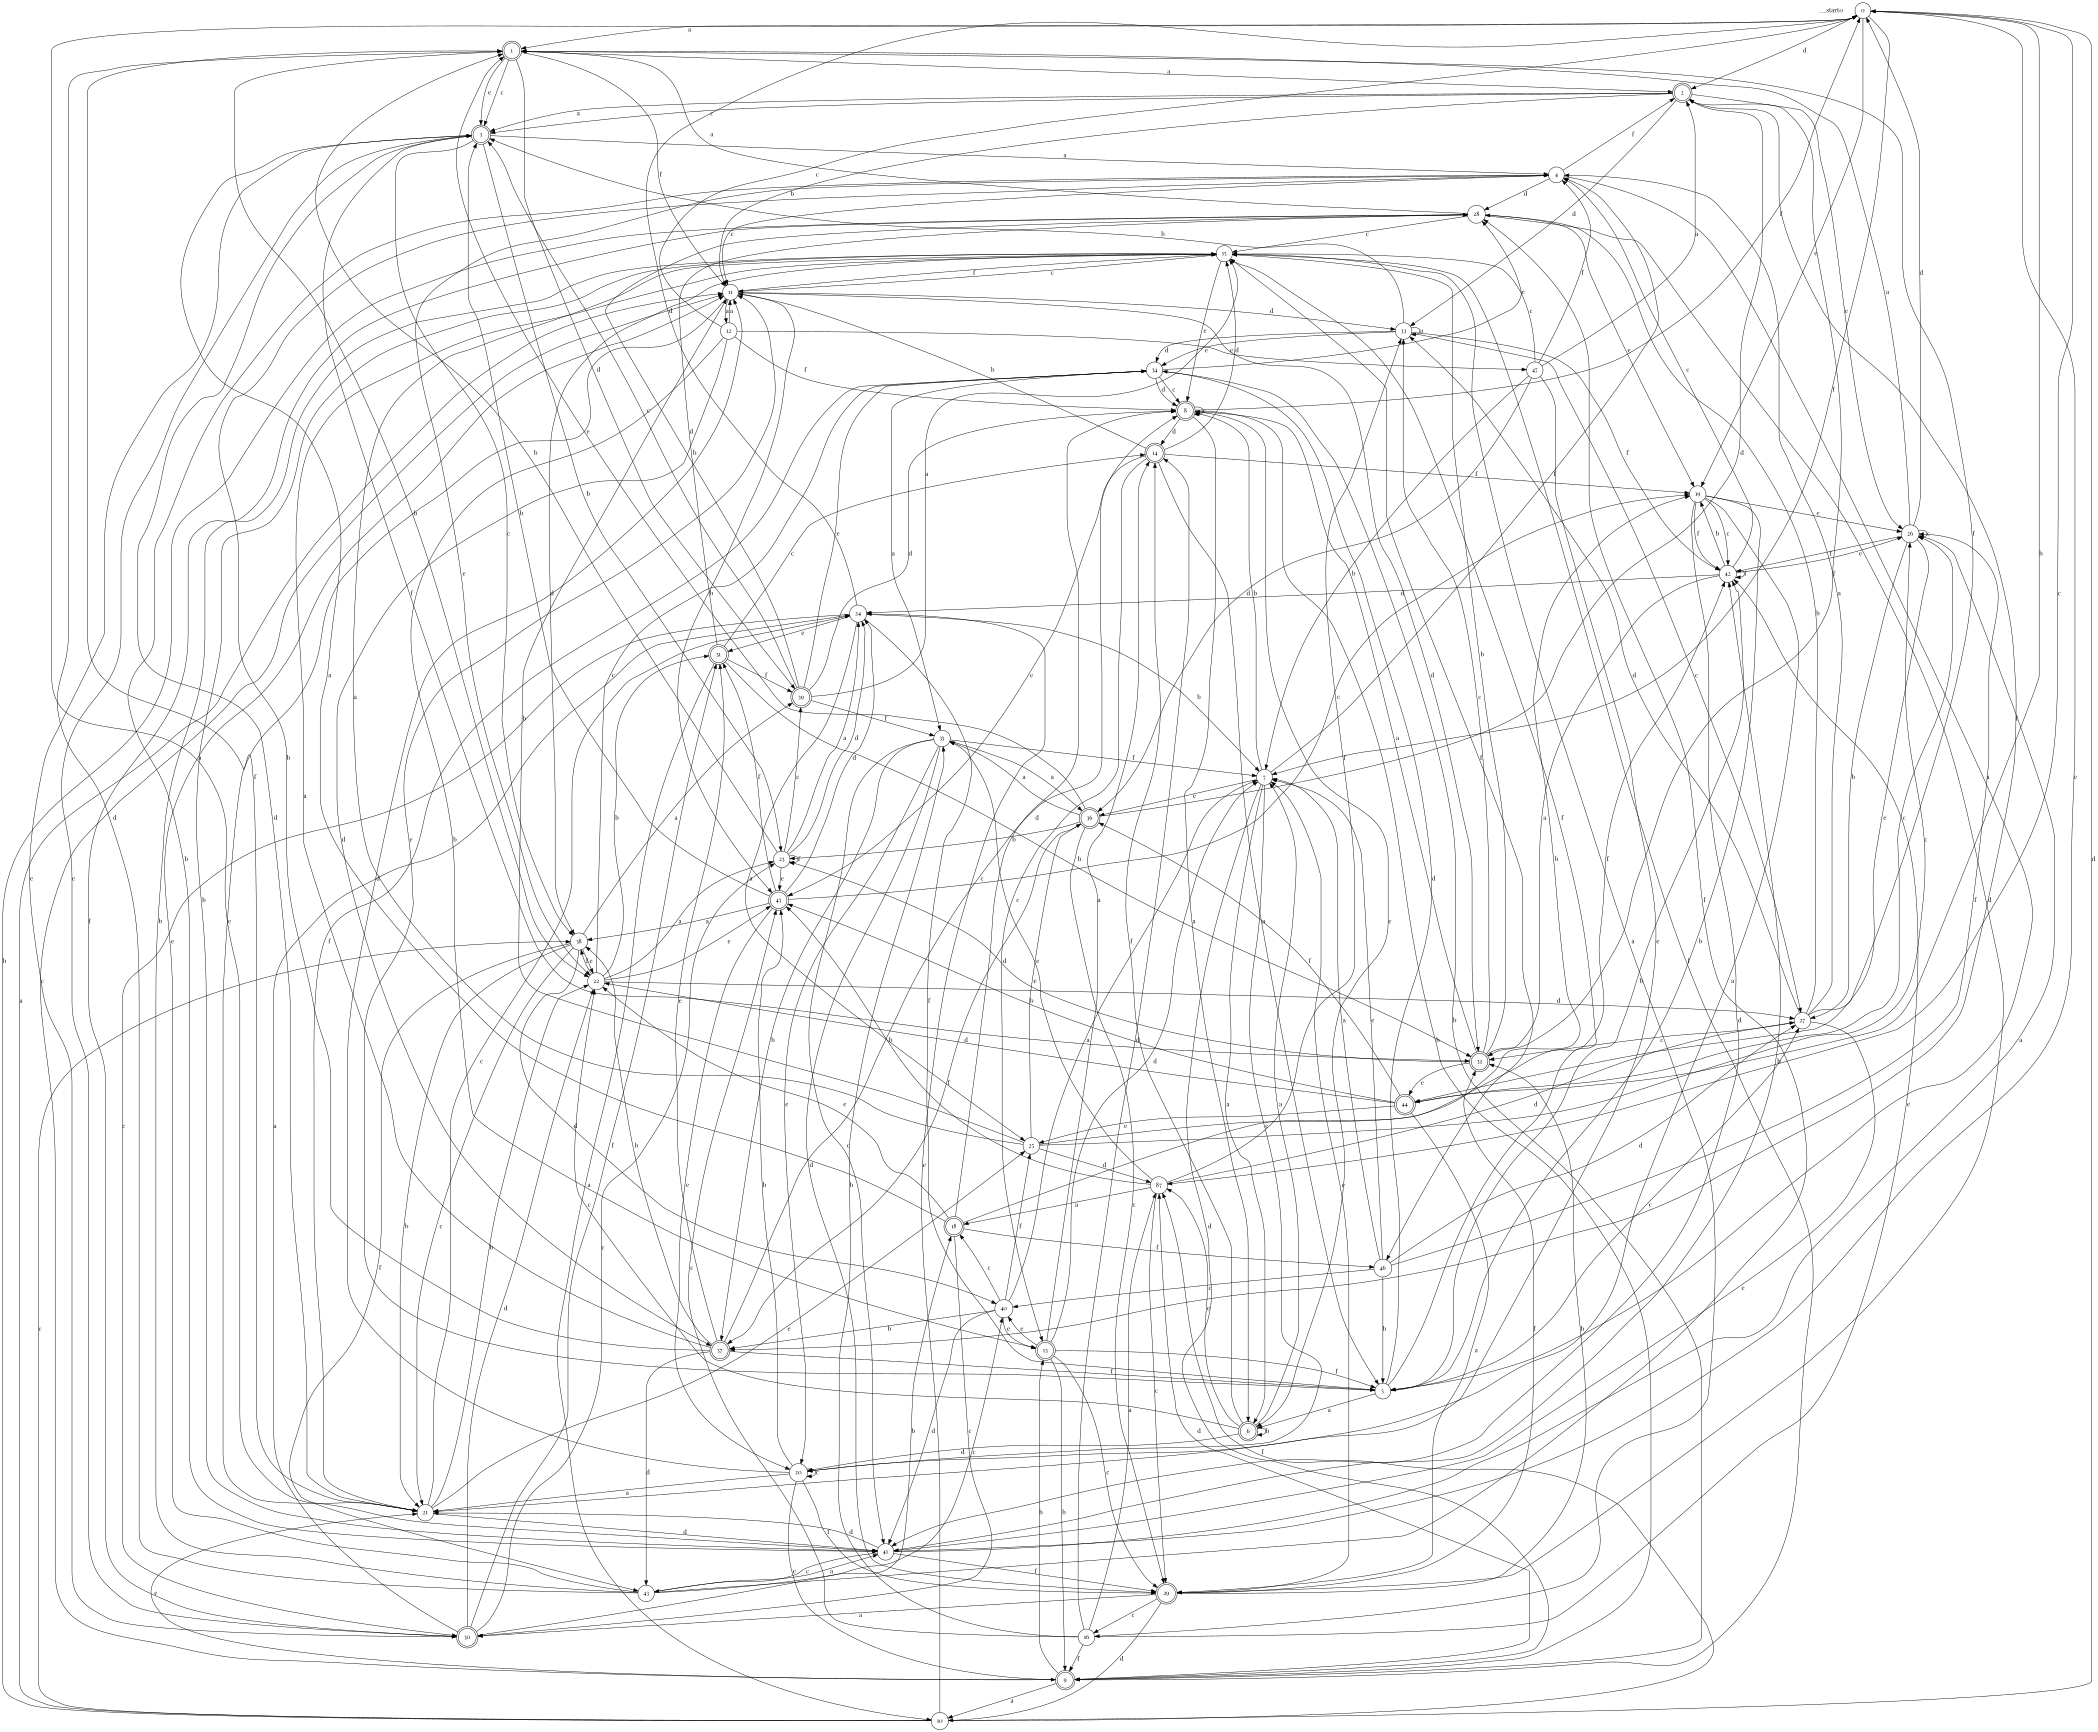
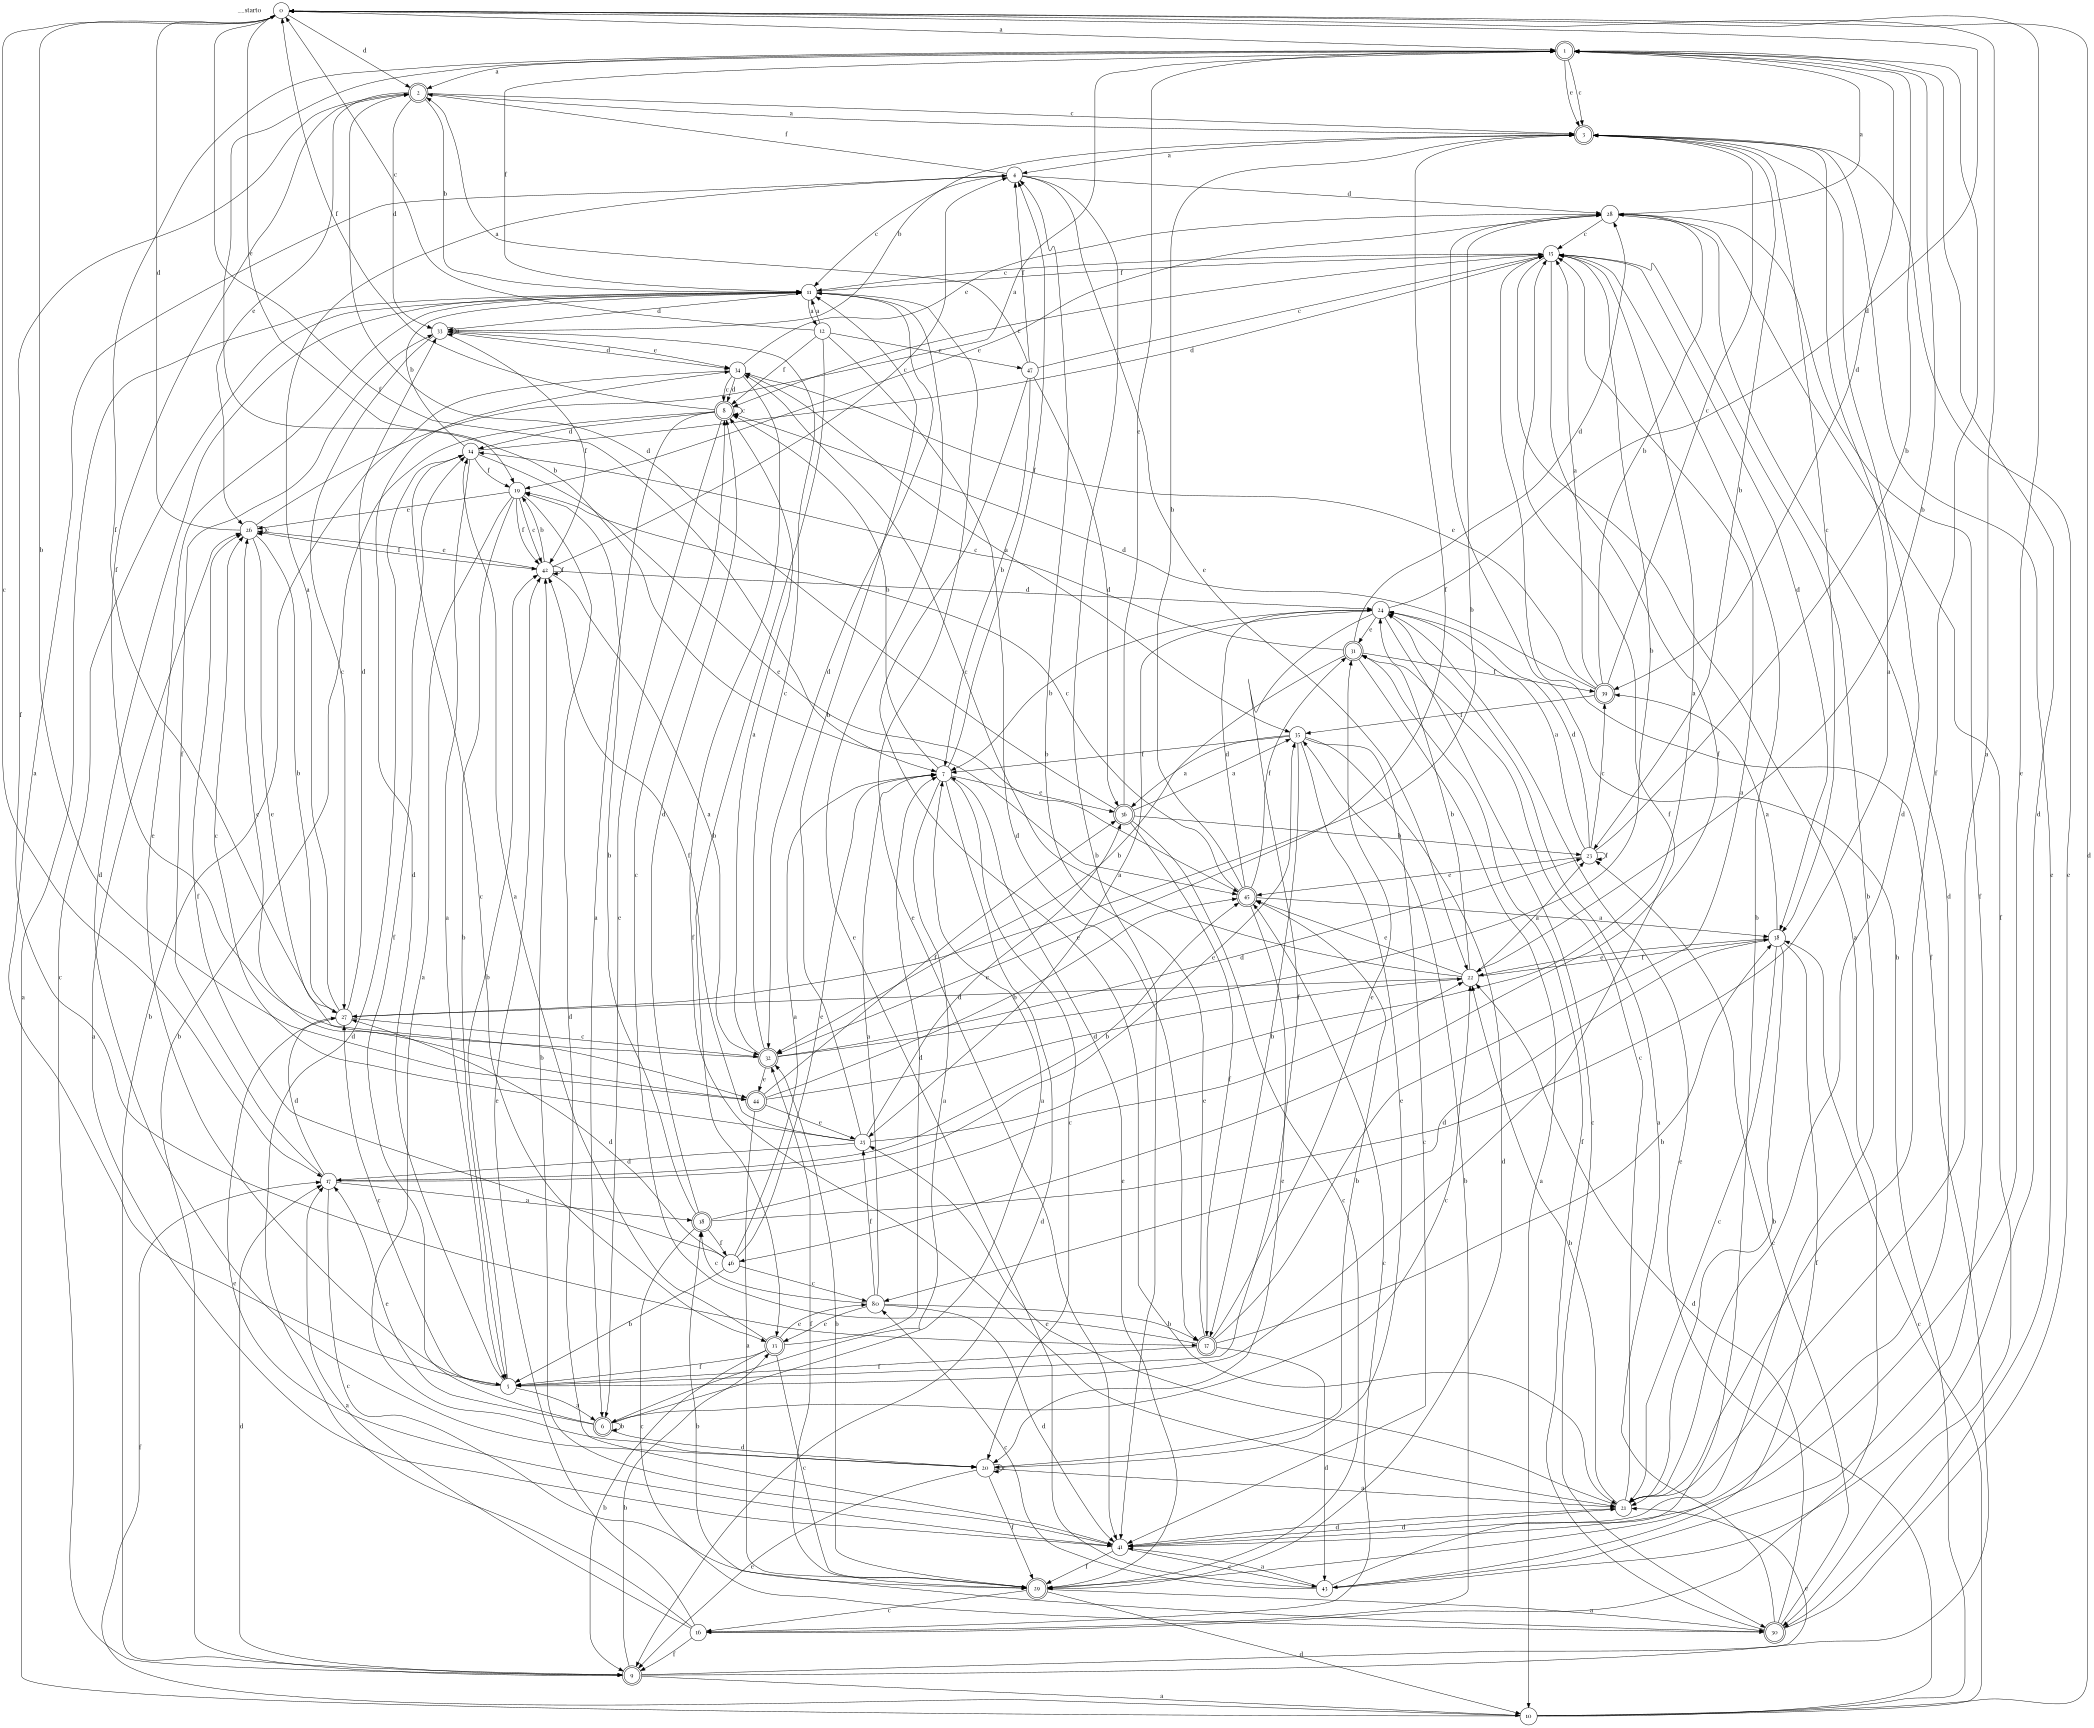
  digraph {
    fontname="Playfair Display"
    rankdir=TB
    node [fontname="Playfair Display" shape=circle color=black fillcolor=white style=filled]
    edge [fontname="Playfair Display"]
    __start0 [shape=none color="" fillcolor="" style=""]
    n2 [label=0]
    n3 [label=1 shape=doublecircle style="rounded,filled"]
    n4 [label=2 shape=doublecircle style="rounded,filled"]
    n5 [label=7]
-   n6 [label=87]
+   n6 [label=17]
    n7 [label=19]
    n8 [label=44 shape=doublecircle style="rounded,filled"]
    n9 [label=3 shape=doublecircle style="rounded,filled"]
    n10 [label=11]
    n11 [label=22]
    n12 [label=39 shape=doublecircle style="rounded,filled"]
    n13 [label=26]
    n14 [label=33]
    n15 [label=37 shape=doublecircle style="rounded,filled"]
    n16 [label=4]
    n17 [label=6 shape=doublecircle style="rounded,filled"]
    n18 [label=20]
    n19 [label=8 shape=doublecircle style="rounded,filled"]
    n20 [label=9 shape=doublecircle style="rounded,filled"]
    n21 [label=36 shape=doublecircle style="rounded,filled"]
    n22 [label=27 style="rounded,filled"]
    n23 [label=45 shape=doublecircle style="rounded,filled"]
    n24 [label=29 shape=doublecircle style="rounded,filled"]
    n25 [label=35]
    n26 [label=18 shape=doublecircle]
    n27 [label=5]
    n28 [label=41]
    n29 [label=42]
    n30 [label=25]
    n31 [label=21]
    n32 [label=23]
    n33 [label=30 shape=doublecircle style="rounded,filled"]
    n34 [label=32 shape=doublecircle style="rounded,filled"]
    n35 [label=38]
    n36 [label=15]
    n37 [label=12]
    n38 [label=34]
    n39 [label=31 shape=doublecircle style="rounded,filled"]
    n40 [label=28]
    n41 [label=43]
    n42 [label=24]
-   n43 [label=40]
-   n44 [label=14 shape=doublecircle style="rounded,filled"]
+   n43 [label=80]
+   n44 [label=14 style="rounded,filled"]
    n45 [label=16]
    n46 [label=46]
    n47 [label=13 shape=doublecircle style="rounded,filled"]
    n48 [label=10]
    n49 [label=47]
    n2 -> n3 [label=a]
    n2 -> n4 [label=d]
    n2 -> n5 [label=f]
    n2 -> n6 [label=c]
    n2 -> n7 [label=e]
    n2 -> n8 [label=b]
    n3 -> n4 [label=a]
    n3 -> n9 [label=c]
    n3 -> n9 [label=e]
    n3 -> n10 [label=f]
    n3 -> n11 [label=b]
    n3 -> n12 [label=d]
    n4 -> n9 [label=a]
    n4 -> n9 [label=c]
    n4 -> n10 [label=b]
    n4 -> n13 [label=e]
    n4 -> n14 [label=d]
    n4 -> n15 [label=f]
    n5 -> n16 [label=f]
    n5 -> n17 [label=a]
    n5 -> n18 [label=c]
    n5 -> n19 [label=b]
    n5 -> n20 [label=d]
    n5 -> n21 [label=e]
    n6 -> n14 [label=f]
    n6 -> n22 [label=d]
    n6 -> n23 [label=b]
    n6 -> n24 [label=c]
    n6 -> n25 [label=e]
    n6 -> n26 [label=a]
    n7 -> n13 [label=e]
    n7 -> n18 [label=a]
    n7 -> n27 [label=b]
    n7 -> n28 [label=d]
    n7 -> n29 [label=c]
    n7 -> n29 [label=f]
    n8 -> n11 [label=d]
    n8 -> n13 [label=c]
    n8 -> n21 [label=f]
    n8 -> n23 [label=b]
    n8 -> n24 [label=a]
    n8 -> n30 [label=e]
    n9 -> n16 [label=a]
    n9 -> n31 [label=d]
    n9 -> n32 [label=b]
    n9 -> n33 [label=e]
    n9 -> n34 [label=f]
    n9 -> n35 [label=c]
    n10 -> n14 [label=d]
-   n10 -> n23 [label=b]
+   n3 -> n23 [label=b]
    n10 -> n28 [label=e]
    n10 -> n34 [label=d]
    n10 -> n36 [label=f]
    n10 -> n37 [label=a]
    n11 -> n22 [label=d]
    n11 -> n23 [label=e]
    n11 -> n32 [label=a]
    n11 -> n35 [label=f]
    n11 -> n38 [label=c]
    n11 -> n39 [label=b]
    n12 -> n9 [label=c]
    n12 -> n19 [label=d]
    n12 -> n25 [label=f]
    n12 -> n36 [label=a]
    n12 -> n38 [label=e]
    n12 -> n40 [label=b]
    n13 -> n2 [label=d]
    n13 -> n3 [label=a]
    n13 -> n8 [label=e]
    n13 -> n13 [label=c]
    n13 -> n22 [label=b]
    n13 -> n29 [label=f]
    n14 -> n9 [label=b]
    n14 -> n14 [label=a]
    n14 -> n22 [label=c]
    n14 -> n29 [label=f]
    n14 -> n38 [label=d]
    n14 -> n38 [label=e]
    n15 -> n16 [label=b]
    n15 -> n19 [label=c]
    n15 -> n27 [label=f]
    n15 -> n35 [label=b]
    n15 -> n36 [label=a]
    n15 -> n39 [label=e]
    n15 -> n41 [label=d]
    n16 -> n4 [label=f]
    n16 -> n10 [label=c]
    n16 -> n11 [label=e]
    n16 -> n27 [label=a]
    n16 -> n28 [label=b]
    n16 -> n40 [label=d]
    n17 -> n5 [label=a]
    n17 -> n6 [label=e]
    n17 -> n11 [label=c]
    n17 -> n17 [label=b]
    n17 -> n18 [label=d]
    n17 -> n44 [label=f]
    n18 -> n10 [label=d]
    n18 -> n18 [label=c]
    n18 -> n20 [label=e]
    n18 -> n23 [label=b]
    n18 -> n24 [label=f]
    n18 -> n31 [label=a]
    n19 -> n2 [label=f]
    n19 -> n17 [label=a]
    n19 -> n17 [label=e]
    n19 -> n19 [label=c]
    n19 -> n20 [label=b]
    n19 -> n44 [label=d]
    n20 -> n6 [label=d]
    n20 -> n10 [label=c]
    n20 -> n31 [label=e]
    n20 -> n36 [label=f]
    n20 -> n47 [label=b]
    n20 -> n48 [label=a]
    n21 -> n3 [label=e]
    n21 -> n4 [label=d]
    n21 -> n15 [label=f]
    n21 -> n24 [label=c]
    n21 -> n25 [label=a]
    n21 -> n32 [label=b]
    n22 -> n3 [label=f]
    n22 -> n14 [label=d]
    n22 -> n16 [label=a]
    n22 -> n28 [label=e]
    n22 -> n34 [label=c]
    n22 -> n40 [label=b]
    n23 -> n7 [label=c]
    n23 -> n9 [label=b]
    n23 -> n18 [label=e]
    n23 -> n35 [label=a]
    n23 -> n39 [label=f]
    n23 -> n42 [label=d]
    n24 -> n5 [label=e]
    n24 -> n33 [label=a]
    n24 -> n34 [label=b]
    n24 -> n34 [label=f]
    n24 -> n45 [label=c]
    n24 -> n48 [label=d]
    n25 -> n5 [label=f]
    n25 -> n15 [label=b]
    n25 -> n18 [label=e]
    n25 -> n21 [label=a]
    n25 -> n24 [label=d]
    n25 -> n28 [label=c]
    n26 -> n7 [label=b]
    n26 -> n9 [label=a]
    n26 -> n11 [label=e]
    n26 -> n19 [label=d]
    n26 -> n33 [label=c]
    n26 -> n46 [label=f]
    n27 -> n10 [label=e]
    n27 -> n17 [label=a]
    n27 -> n22 [label=c]
    n27 -> n29 [label=b]
    n27 -> n36 [label=f]
    n27 -> n38 [label=d]
    n28 -> n2 [label=e]
    n28 -> n13 [label=a]
    n28 -> n24 [label=f]
    n28 -> n29 [label=b]
    n28 -> n31 [label=d]
    n28 -> n41 [label=c]
    n29 -> n7 [label=b]
    n29 -> n13 [label=e]
    n29 -> n16 [label=c]
    n29 -> n29 [label=f]
    n29 -> n34 [label=a]
    n29 -> n42 [label=d]
    n30 -> n6 [label=d]
    n30 -> n10 [label=b]
    n30 -> n13 [label=c]
    n30 -> n21 [label=e]
    n30 -> n29 [label=f]
    n30 -> n36 [label=a]
    n31 -> n2 [label=a]
    n31 -> n3 [label=f]
    n31 -> n11 [label=b]
    n31 -> n28 [label=d]
    n31 -> n30 [label=e]
    n31 -> n42 [label=c]
    n32 -> n3 [label=b]
    n32 -> n12 [label=c]
    n32 -> n23 [label=e]
    n32 -> n32 [label=f]
    n32 -> n42 [label=a]
    n32 -> n42 [label=d]
    n33 -> n9 [label=e]
    n33 -> n11 [label=d]
    n33 -> n26 [label=b]
    n33 -> n32 [label=c]
    n33 -> n39 [label=f]
    n33 -> n42 [label=a]
    n34 -> n4 [label=f]
    n34 -> n8 [label=e]
    n34 -> n14 [label=c]
    n34 -> n19 [label=a]
    n34 -> n32 [label=d]
    n34 -> n36 [label=b]
    n35 -> n11 [label=e]
    n35 -> n12 [label=a]
    n35 -> n31 [label=b]
    n35 -> n31 [label=c]
    n35 -> n41 [label=f]
    n35 -> n43 [label=d]
    n36 -> n10 [label=c]
    n36 -> n19 [label=e]
    n36 -> n28 [label=b]
    n36 -> n35 [label=d]
    n36 -> n45 [label=a]
    n36 -> n46 [label=f]
    n37 -> n2 [label=c]
    n37 -> n10 [label=a]
    n37 -> n15 [label=d]
    n37 -> n19 [label=f]
    n37 -> n47 [label=b]
    n37 -> n49 [label=e]
    n38 -> n19 [label=c]
    n38 -> n19 [label=d]
    n38 -> n20 [label=b]
    n38 -> n25 [label=a]
    n38 -> n31 [label=f]
    n38 -> n40 [label=e]
    n39 -> n12 [label=f]
    n39 -> n34 [label=b]
    n39 -> n40 [label=d]
    n39 -> n44 [label=c]
    n39 -> n48 [label=a]
    n40 -> n3 [label=a]
    n40 -> n7 [label=e]
    n40 -> n24 [label=d]
    n40 -> n33 [label=f]
    n40 -> n36 [label=c]
    n41 -> n3 [label=d]
    n41 -> n10 [label=e]
    n41 -> n28 [label=a]
    n41 -> n36 [label=b]
    n41 -> n40 [label=f]
    n41 -> n43 [label=c]
    n42 -> n2 [label=d]
    n42 -> n5 [label=b]
    n42 -> n27 [label=f]
    n42 -> n30 [label=a]
    n42 -> n33 [label=c]
    n42 -> n39 [label=e]
    n43 -> n5 [label=a]
    n43 -> n15 [label=b]
    n43 -> n26 [label=c]
    n43 -> n28 [label=d]
    n43 -> n30 [label=f]
    n43 -> n47 [label=e]
    n44 -> n7 [label=f]
    n44 -> n10 [label=b]
    n44 -> n23 [label=e]
    n44 -> n27 [label=a]
    n44 -> n36 [label=d]
    n44 -> n47 [label=c]
    n45 -> n6 [label=a]
    n45 -> n20 [label=f]
    n45 -> n23 [label=c]
    n45 -> n25 [label=b]
    n45 -> n29 [label=e]
    n45 -> n44 [label=d]
    n46 -> n5 [label=a]
    n46 -> n5 [label=e]
    n46 -> n13 [label=f]
    n46 -> n22 [label=d]
    n46 -> n27 [label=b]
    n46 -> n43 [label=c]
    n47 -> n5 [label=d]
    n47 -> n20 [label=b]
    n47 -> n24 [label=c]
    n47 -> n27 [label=f]
    n47 -> n43 [label=e]
    n47 -> n44 [label=a]
    n48 -> n2 [label=d]
    n48 -> n6 [label=f]
    n48 -> n10 [label=a]
    n48 -> n35 [label=c]
    n48 -> n40 [label=b]
    n48 -> n42 [label=e]
    n49 -> n4 [label=a]
    n49 -> n5 [label=b]
    n49 -> n16 [label=f]
    n49 -> n21 [label=d]
    n49 -> n31 [label=e]
    n49 -> n36 [label=c]
  }
